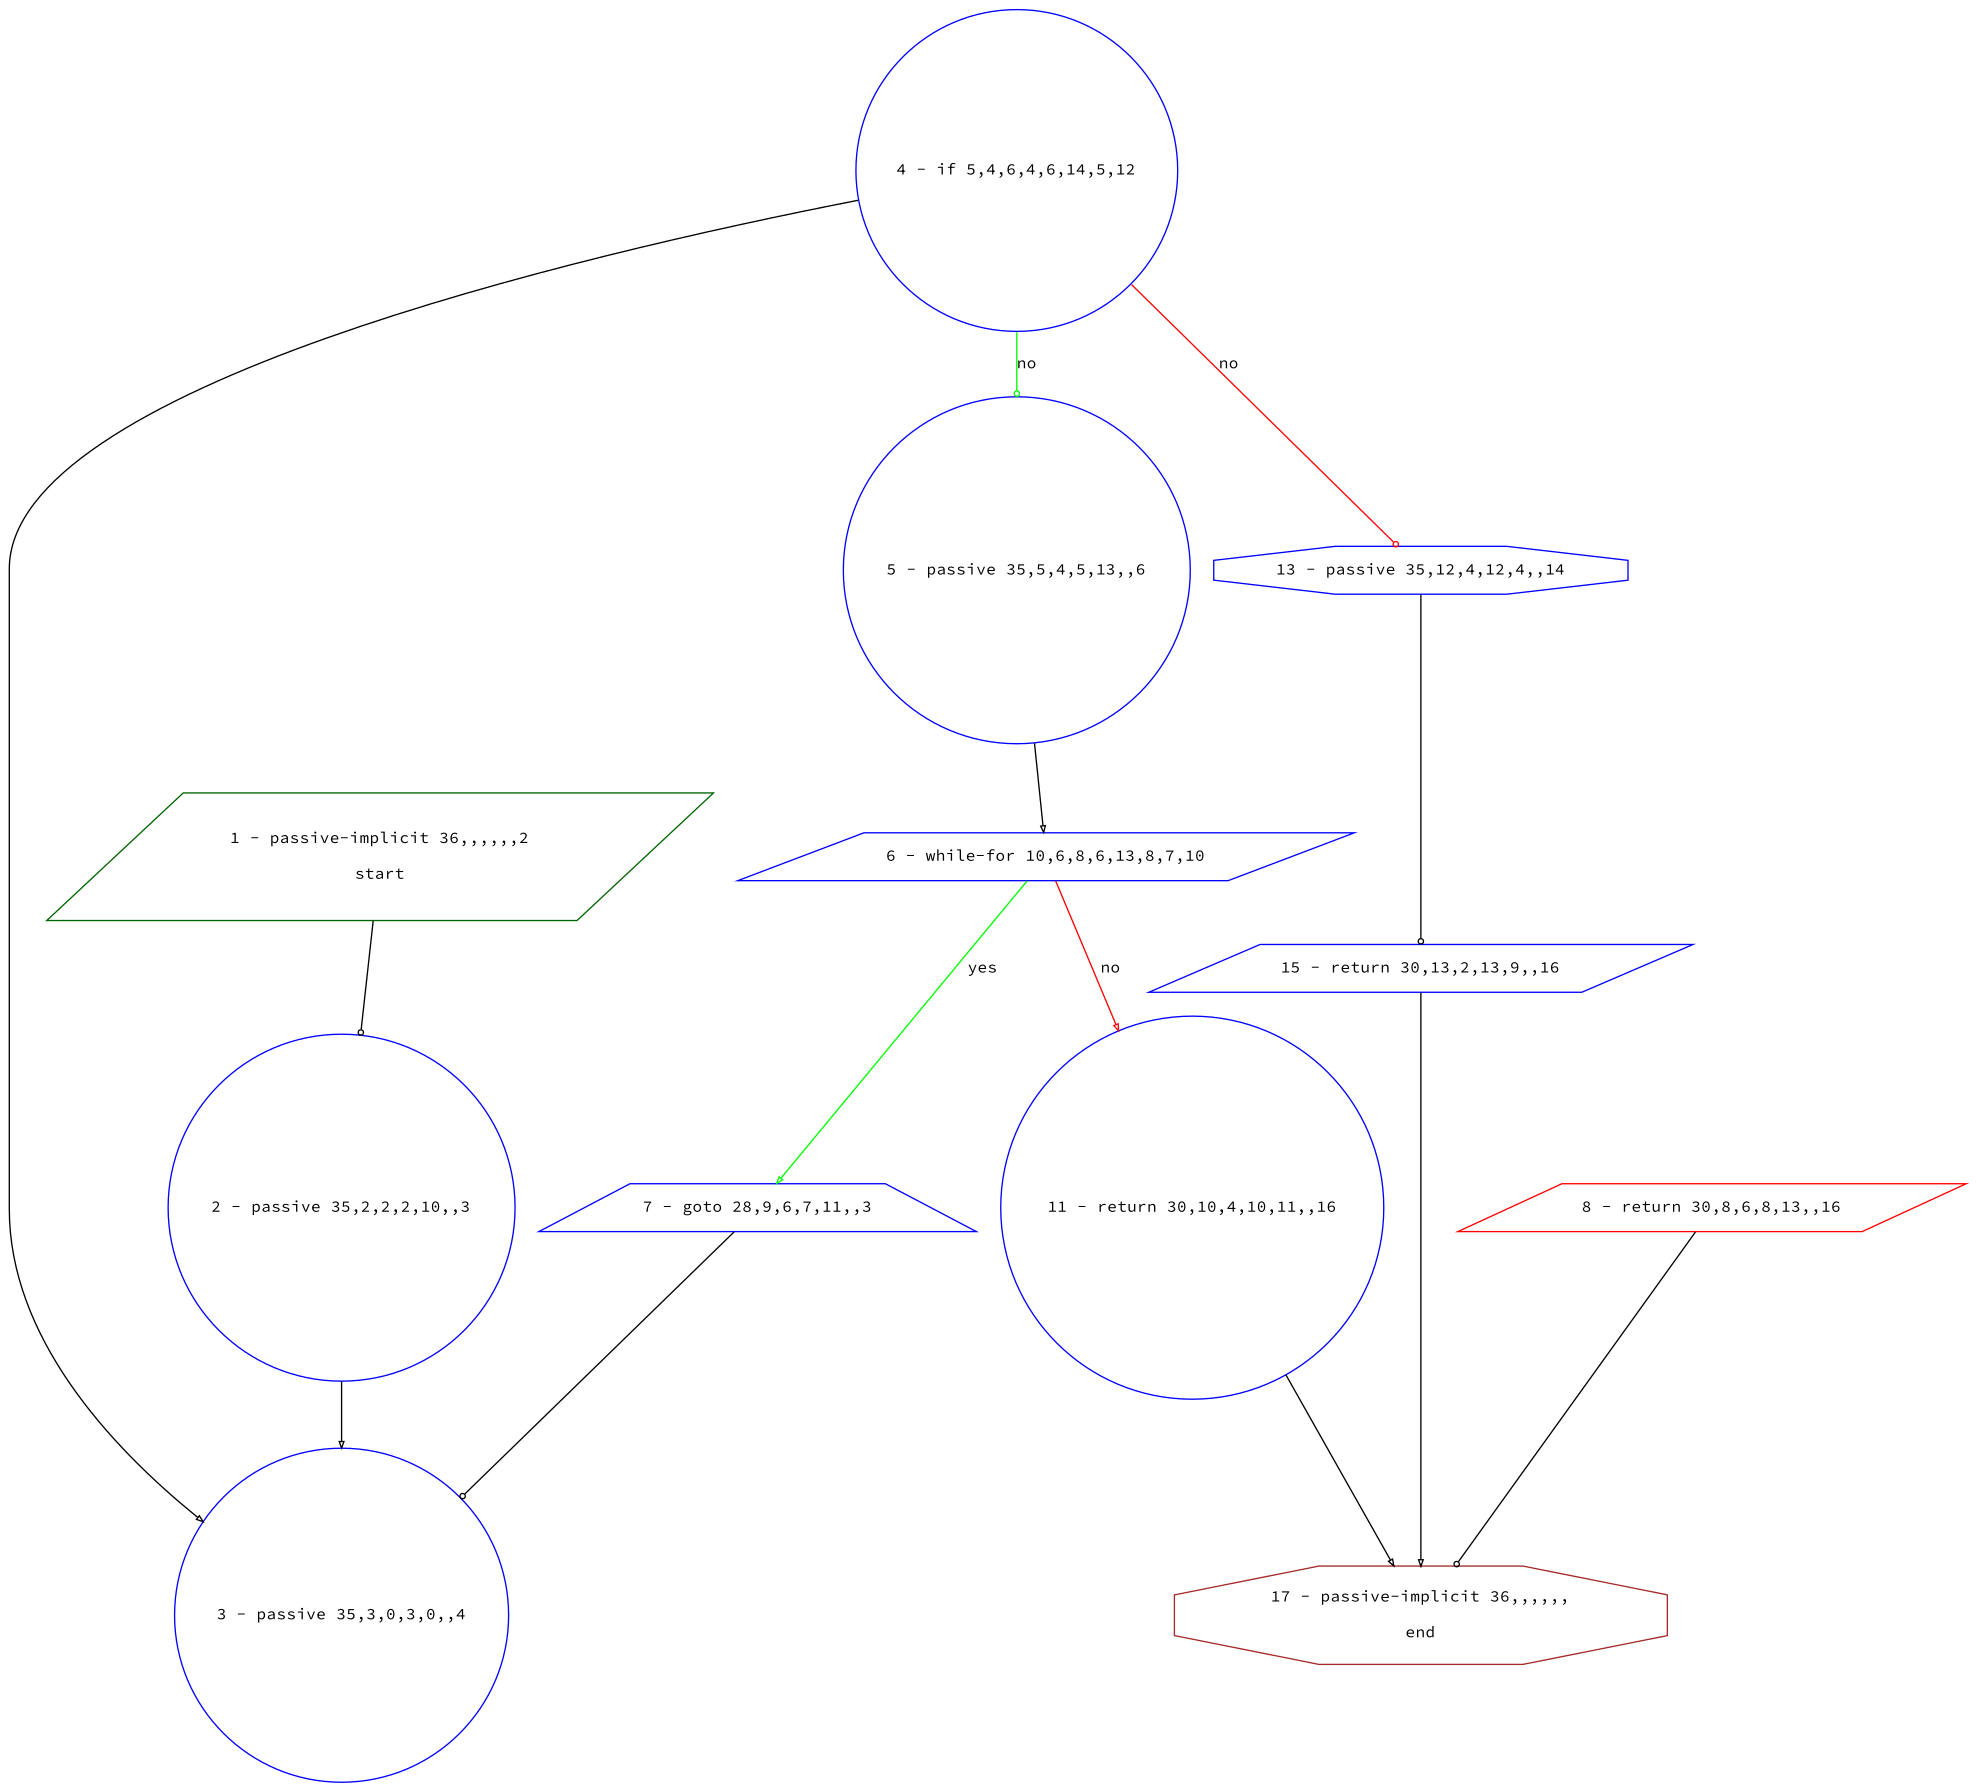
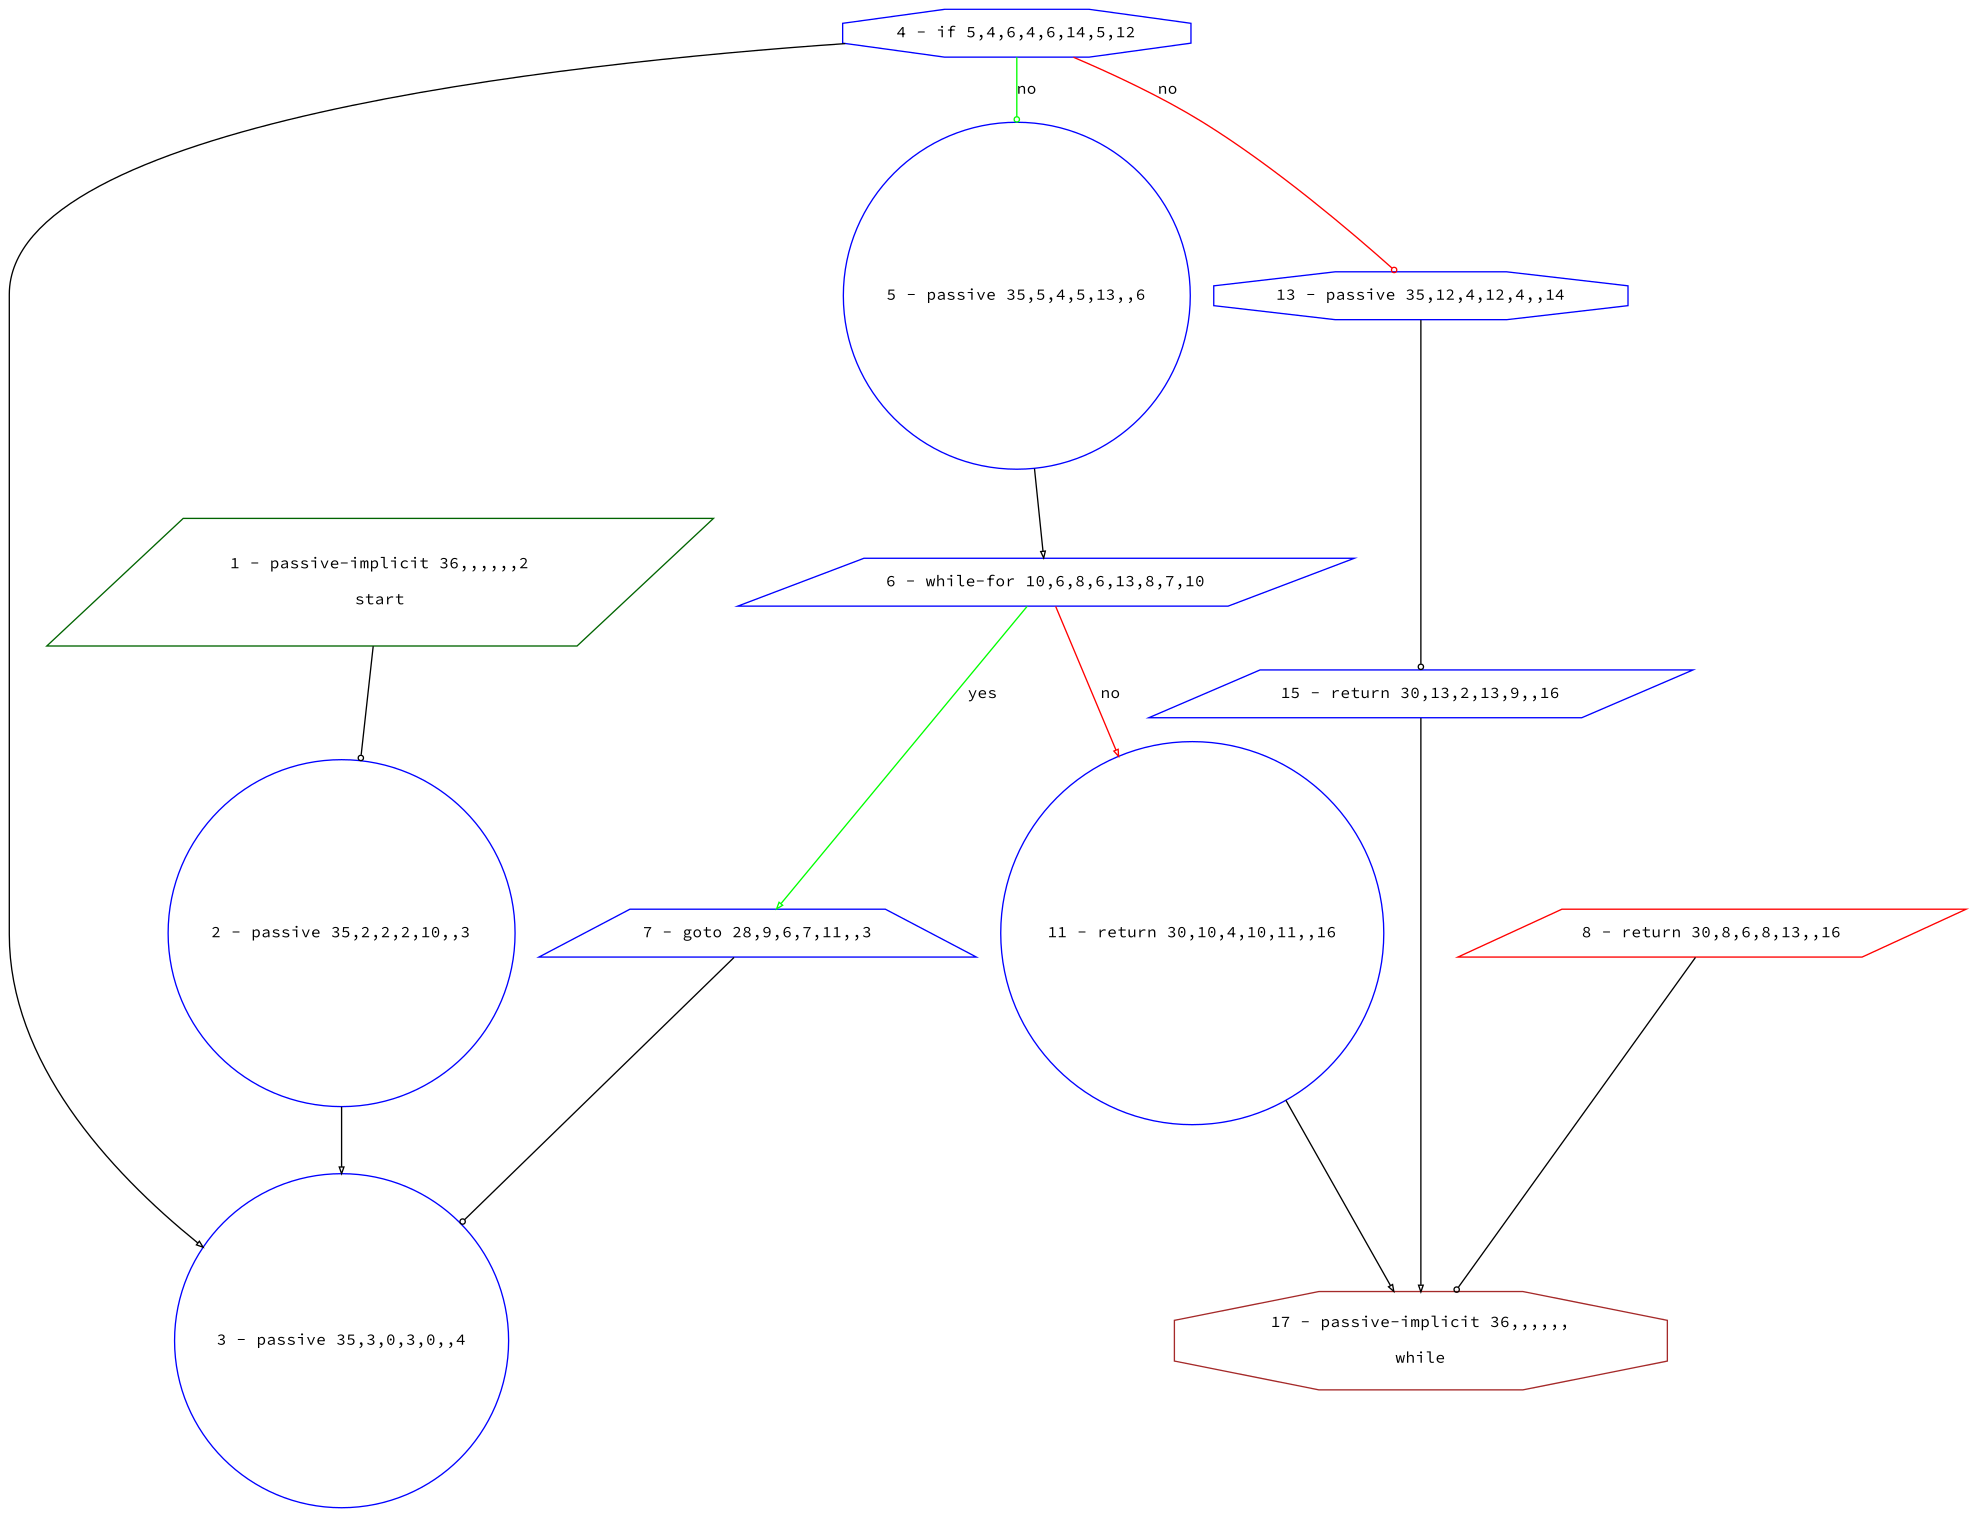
  digraph {
    bgcolor=white
    compound=true
    fillcolor="#FFFFCC"
    fontname="Source Code Pro"
    fontsize=12
    pack=true
    packmode=clust
    style="rounded,filled"
    node [color="#0000ff" compound=true fillcolor="#ffffff" fixedsize=false fontname="Source Code Pro" fontsize=12 node_initialized=no shape=circle style=filled]
    edge [arrowhead=onormal arrowsize=0.5 arrowtail=none color="#000000" compound=true dir=forward fontcolor=black fontname="Source Code Pro" fontsize=12]
    n1 [label="2 - passive 35,2,2,2,10,,3"]
    n2 [label="3 - passive 35,3,0,3,0,,4"]
    n3 [color="#006400" label="1 - passive-implicit 36,,,,,,2\n\nstart" shape=parallelogram]
-   n4 [label="4 - if 5,4,6,4,6,14,5,12"]
+   n4 [label="4 - if 5,4,6,4,6,14,5,12" shape=octagon]
    n5 [label="5 - passive 35,5,4,5,13,,6"]
    n6 [label="13 - passive 35,12,4,12,4,,14" shape=octagon]
    n7 [label="6 - while-for 10,6,8,6,13,8,7,10" shape=parallelogram]
    n8 [label="15 - return 30,13,2,13,9,,16" shape=parallelogram]
    n9 [label="7 - goto 28,9,6,7,11,,3" shape=trapezium]
    n10 [label="11 - return 30,10,4,10,11,,16"]
-   n11 [color="#a52a2a" label="17 - passive-implicit 36,,,,,,\n\nend" shape=octagon]
+   n11 [color="#a52a2a" label="17 - passive-implicit 36,,,,,,\n\nwhile" shape=octagon]
    n12 [color=red label="8 - return 30,8,6,8,13,,16" shape=parallelogram]
    n1 -> n2
    n3 -> n1 [arrowhead=odot]
    n4 -> n2
    n4 -> n5 [arrowhead=odot color="#00ff00" label=no]
    n4 -> n6 [arrowhead=odot color="#ff0000" label=no]
    n5 -> n7
    n6 -> n8 [arrowhead=odot]
    n7 -> n9 [color="#00ff00" label=yes]
    n7 -> n10 [color="#ff0000" label=no]
    n8 -> n11
    n9 -> n2 [arrowhead=odot]
    n10 -> n11
    n12 -> n11 [arrowhead=odot]
  }
